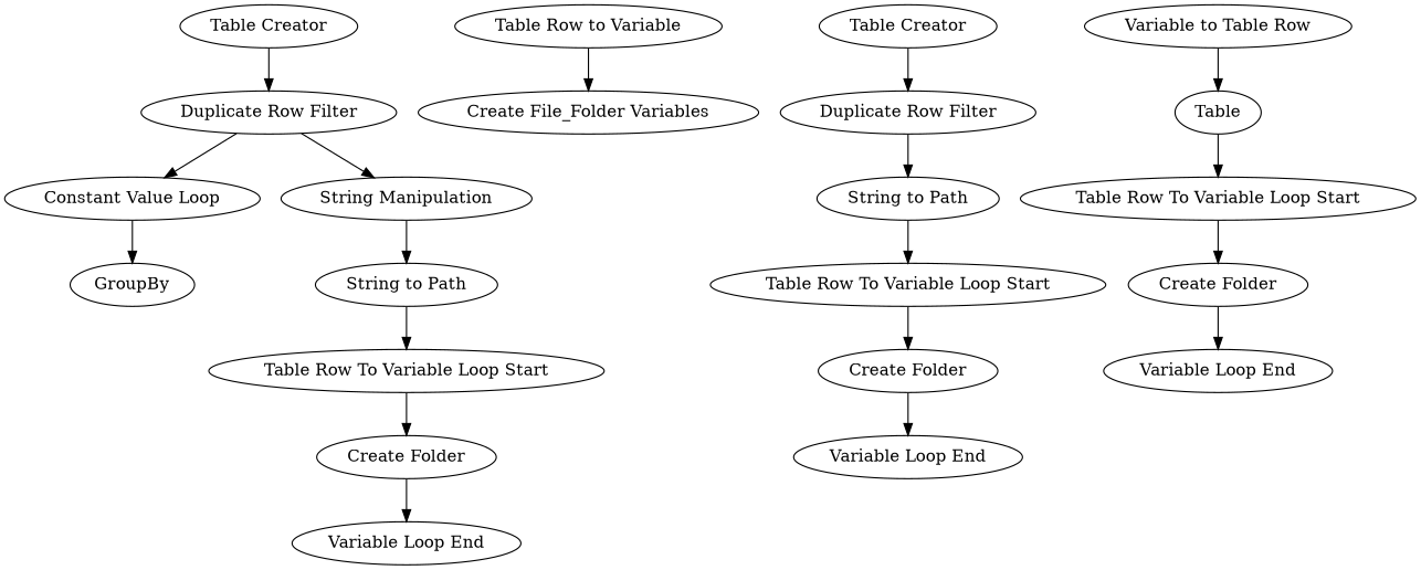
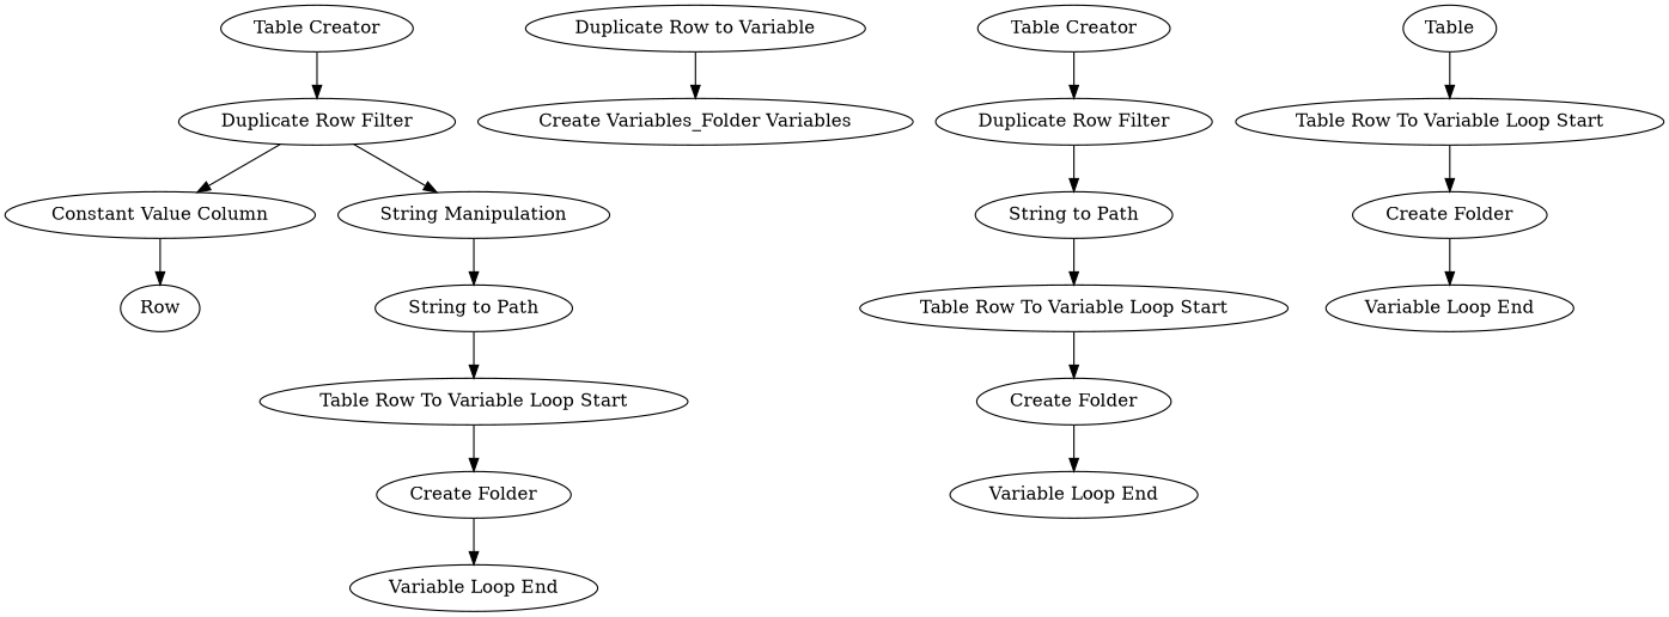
  digraph {
    rankdir=TB
-   n1 [label=GroupBy]
-   n2 [label="Table Row to Variable"]
-   n3 [label="Create File_Folder Variables"]
+   n1 [label=Row]
+   n2 [label="Duplicate Row to Variable"]
+   n3 [label="Create Variables_Folder Variables"]
    n4 [label="String to Path"]
    n5 [label="Table Row To Variable Loop Start"]
    n6 [label="Create Folder"]
    n7 [label="Variable Loop End"]
    n8 [label="Table Creator"]
    n9 [label="Duplicate Row Filter"]
-   n10 [label="Constant Value Loop"]
+   n10 [label="Constant Value Column"]
    n11 [label="String Manipulation"]
    n12 [label="String to Path"]
    n13 [label="Table Row To Variable Loop Start"]
    n14 [label="Create Folder"]
    n15 [label="Variable Loop End"]
-   n16 [label="Variable to Table Row"]
    n17 [label=Table]
    n18 [label="Table Row To Variable Loop Start"]
    n19 [label="Create Folder"]
    n20 [label="Variable Loop End"]
    n21 [label="Table Creator"]
    n22 [label="Duplicate Row Filter"]
    n2 -> n3
    n4 -> n5
    n5 -> n6
    n6 -> n7
    n8 -> n9
    n9 -> n10
    n9 -> n11
    n10 -> n1
    n11 -> n12
    n12 -> n18
    n13 -> n14
    n14 -> n15
-   n16 -> n17
    n17 -> n13
    n18 -> n19
    n19 -> n20
    n21 -> n22
    n22 -> n4
  }
